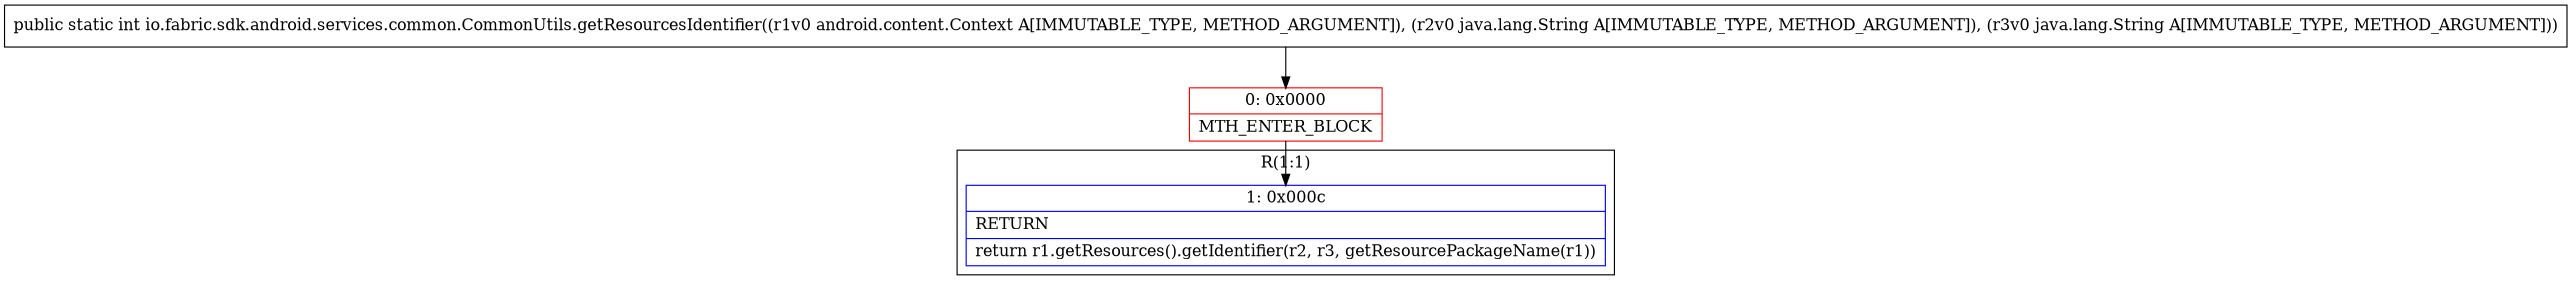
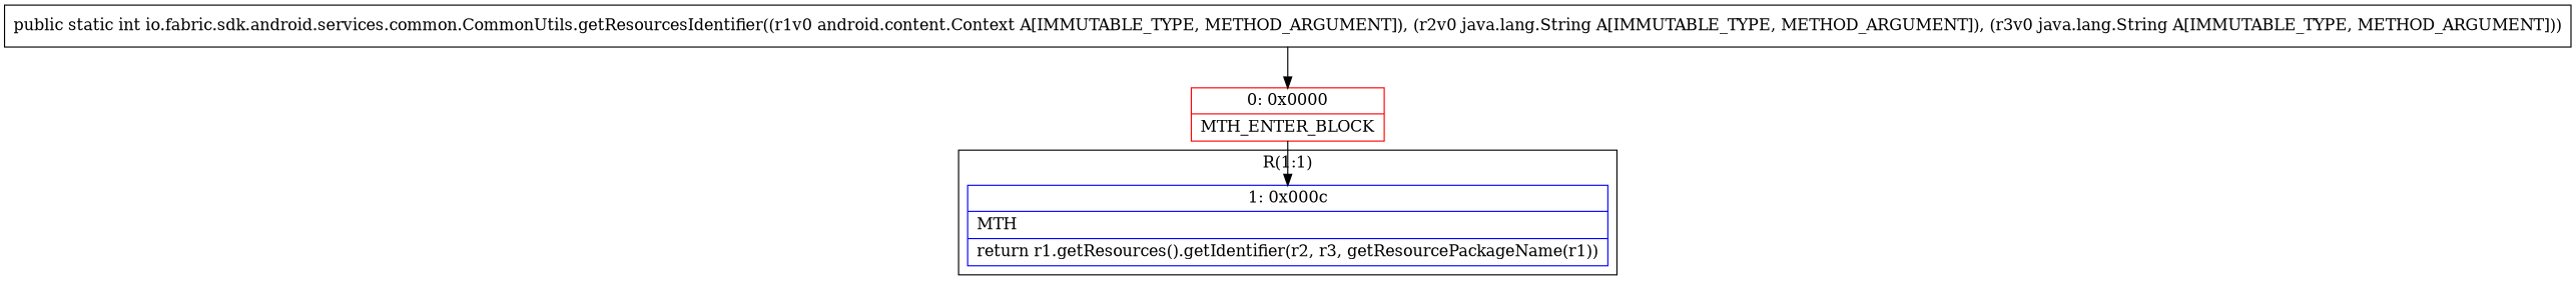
  digraph {
    node [shape=record]
-   n1 [color=blue label="{1\:\ 0x000c|RETURN\l|return r1.getResources().getIdentifier(r2, r3, getResourcePackageName(r1))\l}"]
+   n1 [color=blue label="{1\:\ 0x000c|MTH\l|return r1.getResources().getIdentifier(r2, r3, getResourcePackageName(r1))\l}"]
    n2 [color=red label="{0\:\ 0x0000|MTH_ENTER_BLOCK\l}"]
    n3 [label="{public static int io.fabric.sdk.android.services.common.CommonUtils.getResourcesIdentifier((r1v0 android.content.Context A[IMMUTABLE_TYPE, METHOD_ARGUMENT]), (r2v0 java.lang.String A[IMMUTABLE_TYPE, METHOD_ARGUMENT]), (r3v0 java.lang.String A[IMMUTABLE_TYPE, METHOD_ARGUMENT])) }"]
    subgraph cluster_1 {
      label="R(1:1)"
      n1
    }
    n2 -> n1
    n3 -> n2
  }
